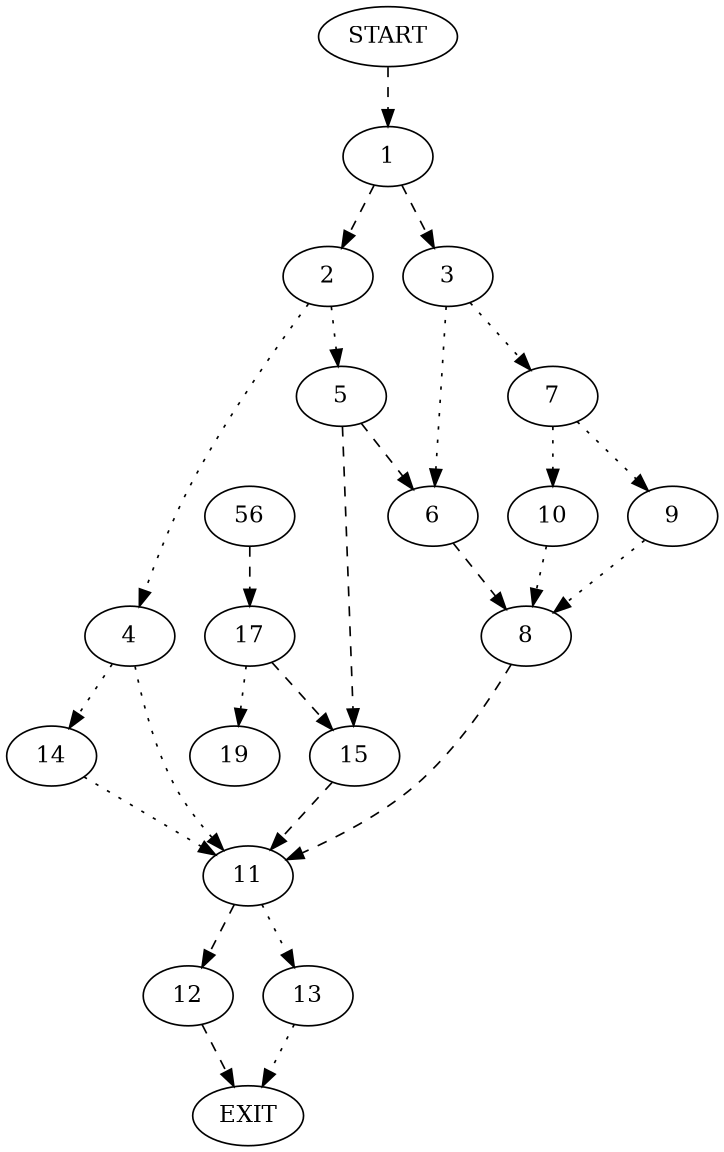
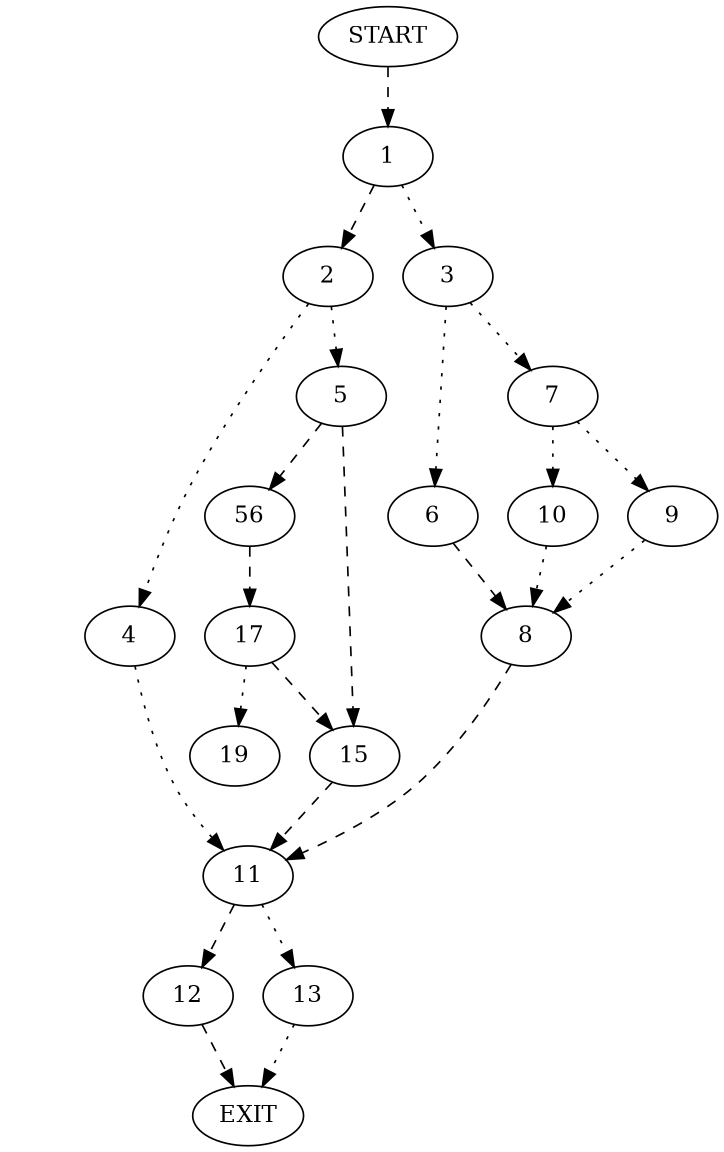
  digraph {
    edge [style=dotted]
    n1 [label=START]
    1
    2
    3
    n5 [label=EXIT]
    4
    5
    6
    7
    11
-   14
    15
    n13 [label=56]
    8
    9
    10
    12
    13
    17
    19
    n1 -> 1 [style=dashed]
    1 -> 2 [style=dashed]
-   1 -> 3 [style=dashed]
+   1 -> 3
    2 -> 4
    2 -> 5
    3 -> 6
    3 -> 7
    4 -> 11
-   4 -> 14
    5 -> 15 [style=dashed]
-   5 -> 6 [style=dashed]
+   5 -> n13 [style=dashed]
    6 -> 8 [style=dashed]
    7 -> 9
    7 -> 10
    11 -> 12 [style=dashed]
    11 -> 13
-   14 -> 11
    15 -> 11 [style=dashed]
    n13 -> 17 [style=dashed]
    8 -> 11 [style=dashed]
    9 -> 8
    10 -> 8
    12 -> n5 [style=dashed]
    13 -> n5
    17 -> 15 [style=dashed]
    17 -> 19
  }
